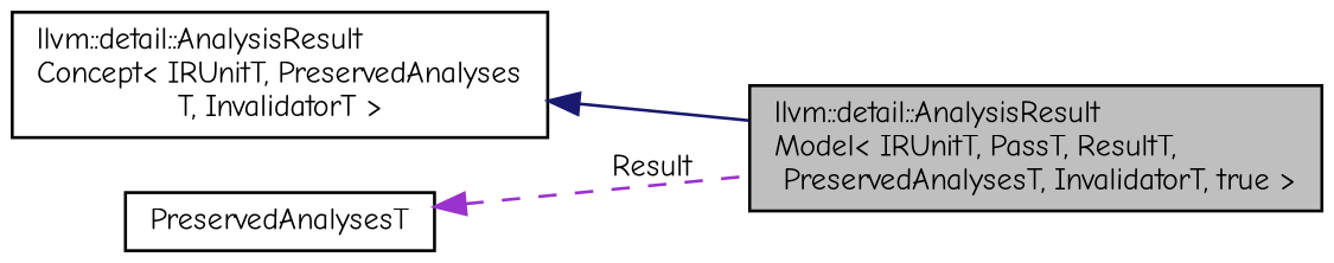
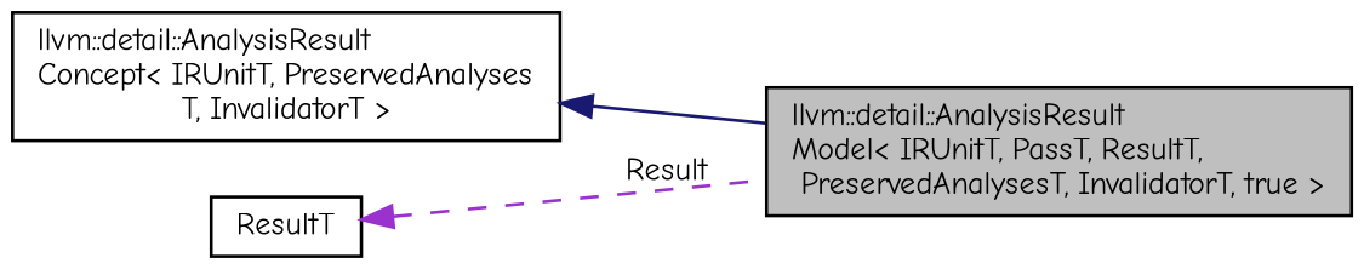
  digraph {
    rankdir=LR
    fontname="Comic Neue"
    node [color=black fontname="Comic Neue" fontsize=10 shape=box]
    edge [dir=back fontname="Comic Neue" fontsize=10 labelfontname=Helvetica labelfontsize=10]
    n1 [fillcolor=grey75 fontcolor=black height=0.2 label="llvm::detail::AnalysisResult\lModel\< IRUnitT, PassT, ResultT,\l PreservedAnalysesT, InvalidatorT, true \>" style=filled width=0.4]
    n2 [height=0.2 label="llvm::detail::AnalysisResult\lConcept\< IRUnitT, PreservedAnalyses\lT, InvalidatorT \>" width=0.4]
-   n3 [height=0.2 label=PreservedAnalysesT width=0.4]
+   n3 [height=0.2 label=ResultT width=0.4]
    n2 -> n1 [color=midnightblue style=solid]
    n3 -> n1 [color=darkorchid3 label=" Result" style=dashed]
  }
